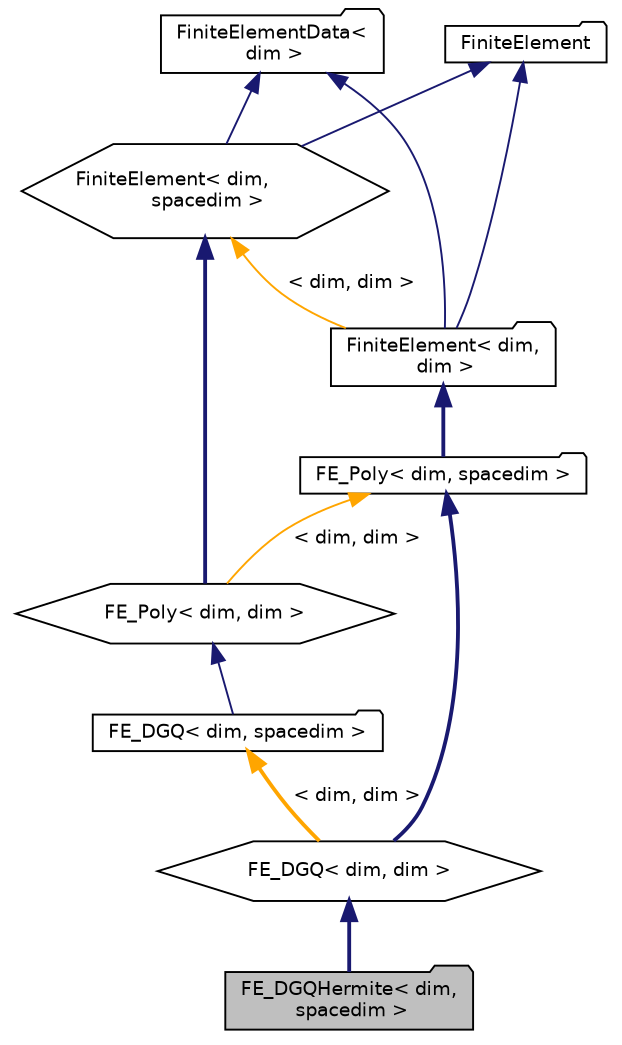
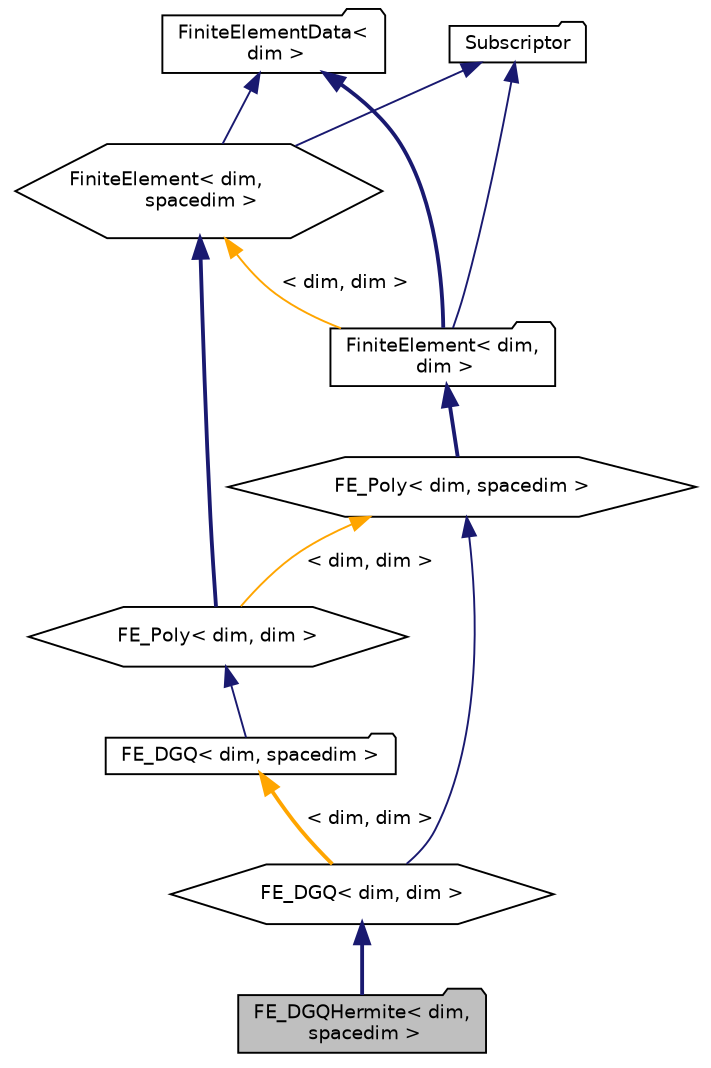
  digraph {
    node [color=black fillcolor=white fontname=Helvetica fontsize=10 shape=folder style=filled]
    edge [color=midnightblue dir=back fontname=Helvetica fontsize=10 labelfontname=Helvetica labelfontsize=10 style=solid]
    n1 [fillcolor=grey75 fontcolor=black height=0.2 label="FE_DGQHermite\< dim,\l spacedim \>" width=0.4]
    n2 [height=0.2 label="FE_DGQ\< dim, dim \>" shape=hexagon width=0.4]
-   n3 [height=0.2 label="FE_Poly\< dim, spacedim \>" width=0.4]
+   n3 [height=0.2 label="FE_Poly\< dim, spacedim \>" shape=hexagon width=0.4]
    n4 [height=0.2 label="FE_Poly\< dim, dim \>" shape=hexagon width=0.4]
    n5 [height=0.2 label="FE_DGQ\< dim, spacedim \>" width=0.4]
    n6 [height=0.2 label="FiniteElement\< dim,\l dim \>" width=0.4]
-   n7 [height=0.2 label=FiniteElement width=0.4]
+   n7 [height=0.2 label=Subscriptor width=0.4]
    n8 [height=0.2 label="FiniteElement\< dim,\l spacedim \>" shape=hexagon width=0.4]
    n9 [height=0.2 label="FiniteElementData\<\l dim \>" width=0.4]
    n2 -> n1 [style=bold]
-   n3 -> n2 [style=bold]
+   n3 -> n2
    n3 -> n4 [color=orange label=" \< dim, dim \>"]
    n4 -> n5
    n5 -> n2 [color=orange label=" \< dim, dim \>" style=bold]
    n6 -> n3 [style=bold]
    n7 -> n6
    n7 -> n8
    n8 -> n4 [style=bold]
    n8 -> n6 [color=orange label=" \< dim, dim \>"]
-   n9 -> n6
+   n9 -> n6 [style=bold]
    n9 -> n8
  }
